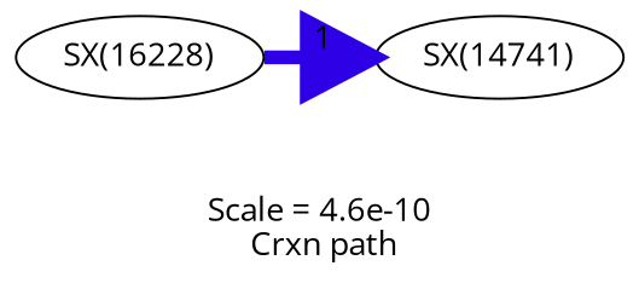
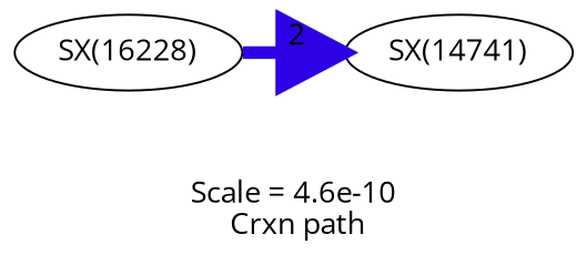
  digraph {
    fontname="Open Sans"
    label="Scale = 4.6e-10\l Crxn path"
    rankdir=LR
    node [fontname="Open Sans"]
    n1 [label="SX(16228)"]
    n2 [label="SX(14741)"]
-   n1 -> n2 [arrowsize=3 color="0.7, 1.5, 0.9" fontname="Open Sans" label=" 1" style="setlinewidth(6)"]
+   n1 -> n2 [arrowsize=3 color="0.7, 1.5, 0.9" fontname="Open Sans" label=" 2" style="setlinewidth(6)"]
  }
